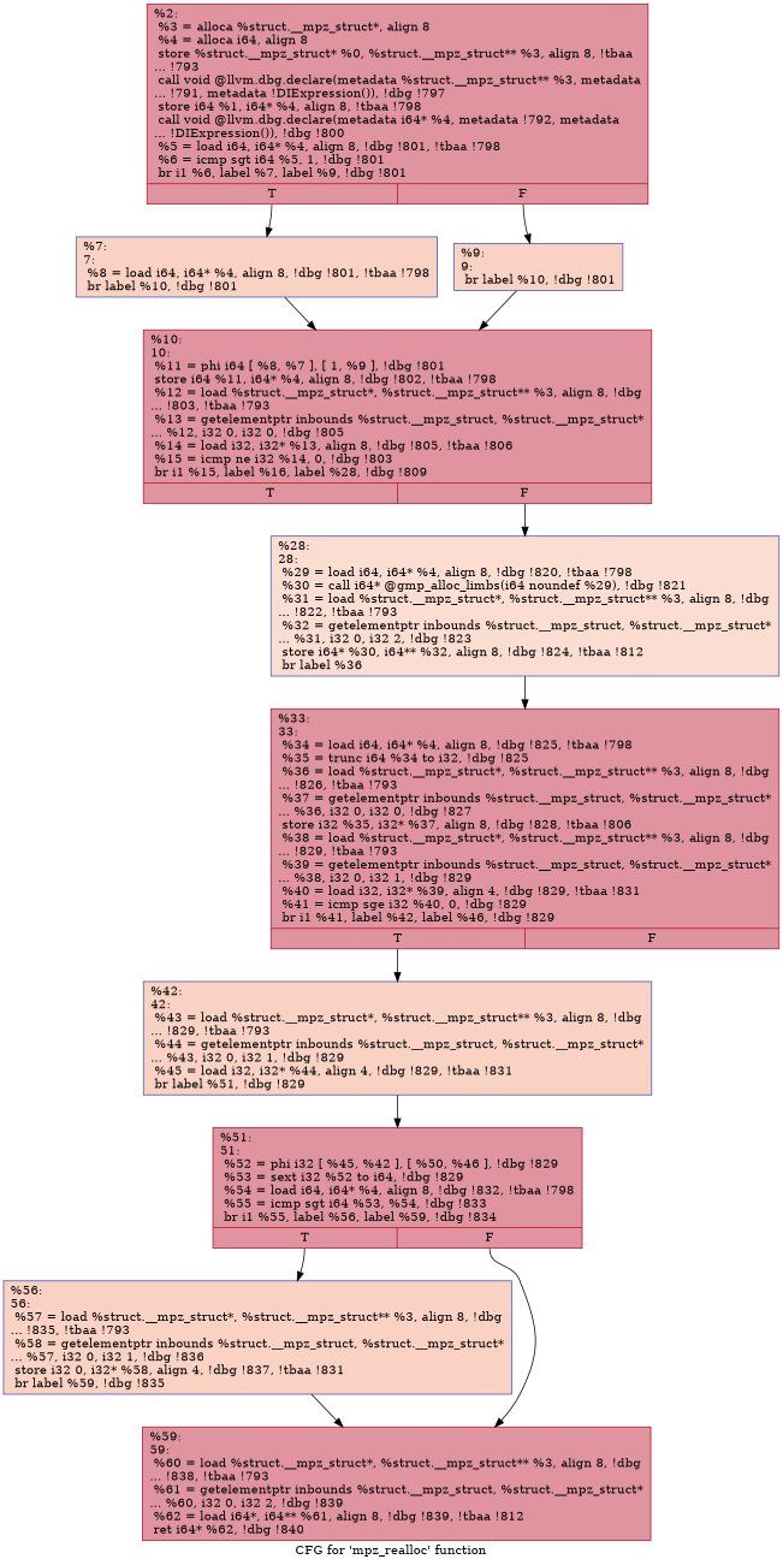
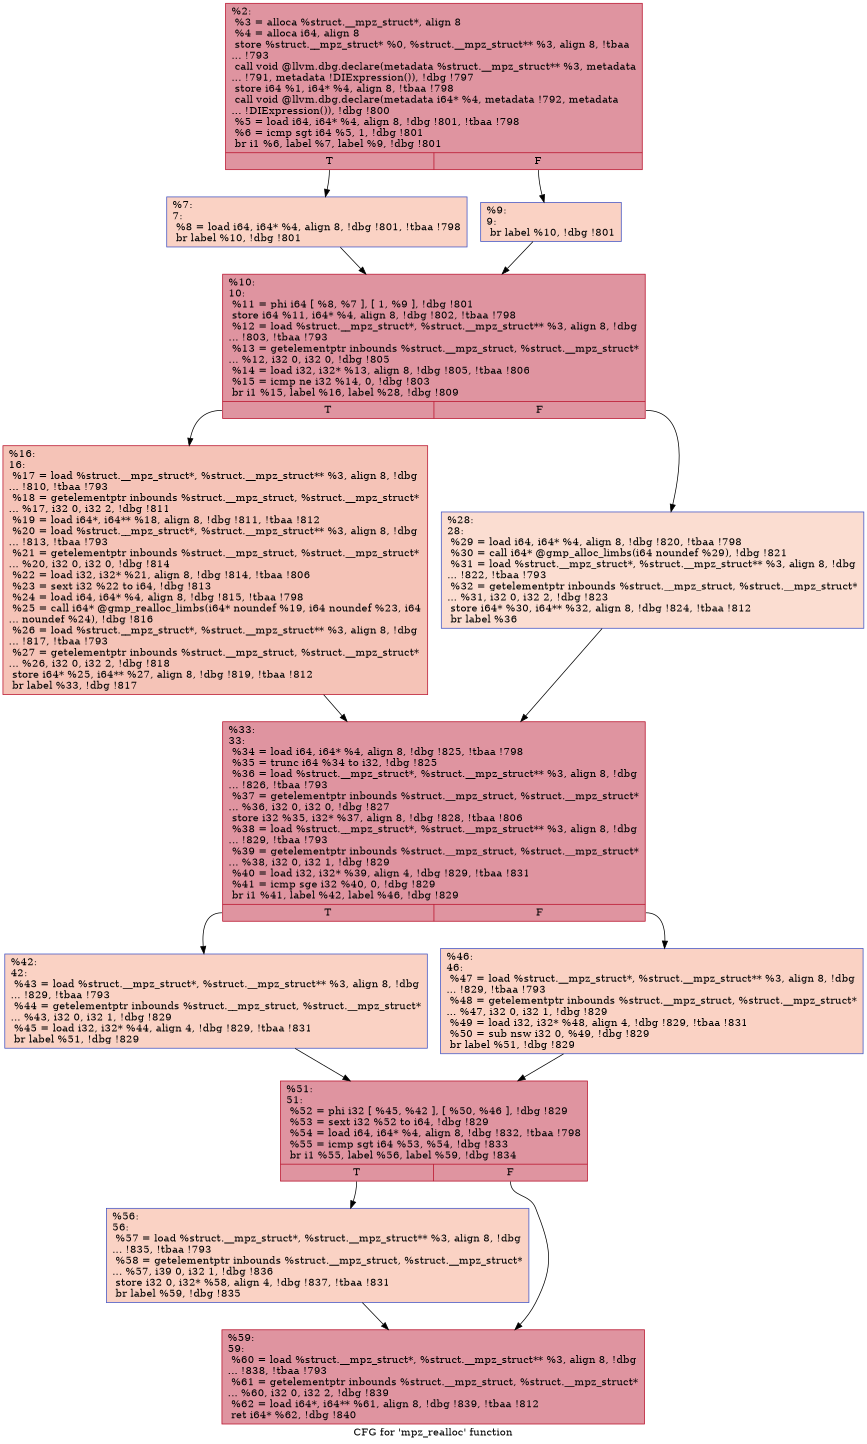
  digraph {
    label="CFG for 'mpz_realloc' function"
    node [color="#b70d28ff" fillcolor="#b70d2870" shape=record style=filled]
    n1 [label="{%2:\l  %3 = alloca %struct.__mpz_struct*, align 8\l  %4 = alloca i64, align 8\l  store %struct.__mpz_struct* %0, %struct.__mpz_struct** %3, align 8, !tbaa\l... !793\l  call void @llvm.dbg.declare(metadata %struct.__mpz_struct** %3, metadata\l... !791, metadata !DIExpression()), !dbg !797\l  store i64 %1, i64* %4, align 8, !tbaa !798\l  call void @llvm.dbg.declare(metadata i64* %4, metadata !792, metadata\l... !DIExpression()), !dbg !800\l  %5 = load i64, i64* %4, align 8, !dbg !801, !tbaa !798\l  %6 = icmp sgt i64 %5, 1, !dbg !801\l  br i1 %6, label %7, label %9, !dbg !801\l|{<s0>T|<s1>F}}"]
    n2 [color="#3d50c3ff" fillcolor="#f4987a70" label="{%7:\l7:                                                \l  %8 = load i64, i64* %4, align 8, !dbg !801, !tbaa !798\l  br label %10, !dbg !801\l}"]
    n3 [color="#3d50c3ff" fillcolor="#f4987a70" label="{%9:\l9:                                                \l  br label %10, !dbg !801\l}"]
    n4 [label="{%10:\l10:                                               \l  %11 = phi i64 [ %8, %7 ], [ 1, %9 ], !dbg !801\l  store i64 %11, i64* %4, align 8, !dbg !802, !tbaa !798\l  %12 = load %struct.__mpz_struct*, %struct.__mpz_struct** %3, align 8, !dbg\l... !803, !tbaa !793\l  %13 = getelementptr inbounds %struct.__mpz_struct, %struct.__mpz_struct*\l... %12, i32 0, i32 0, !dbg !805\l  %14 = load i32, i32* %13, align 8, !dbg !805, !tbaa !806\l  %15 = icmp ne i32 %14, 0, !dbg !803\l  br i1 %15, label %16, label %28, !dbg !809\l|{<s0>T|<s1>F}}"]
+   n5 [fillcolor="#e8765c70" label="{%16:\l16:                                               \l  %17 = load %struct.__mpz_struct*, %struct.__mpz_struct** %3, align 8, !dbg\l... !810, !tbaa !793\l  %18 = getelementptr inbounds %struct.__mpz_struct, %struct.__mpz_struct*\l... %17, i32 0, i32 2, !dbg !811\l  %19 = load i64*, i64** %18, align 8, !dbg !811, !tbaa !812\l  %20 = load %struct.__mpz_struct*, %struct.__mpz_struct** %3, align 8, !dbg\l... !813, !tbaa !793\l  %21 = getelementptr inbounds %struct.__mpz_struct, %struct.__mpz_struct*\l... %20, i32 0, i32 0, !dbg !814\l  %22 = load i32, i32* %21, align 8, !dbg !814, !tbaa !806\l  %23 = sext i32 %22 to i64, !dbg !813\l  %24 = load i64, i64* %4, align 8, !dbg !815, !tbaa !798\l  %25 = call i64* @gmp_realloc_limbs(i64* noundef %19, i64 noundef %23, i64\l... noundef %24), !dbg !816\l  %26 = load %struct.__mpz_struct*, %struct.__mpz_struct** %3, align 8, !dbg\l... !817, !tbaa !793\l  %27 = getelementptr inbounds %struct.__mpz_struct, %struct.__mpz_struct*\l... %26, i32 0, i32 2, !dbg !818\l  store i64* %25, i64** %27, align 8, !dbg !819, !tbaa !812\l  br label %33, !dbg !817\l}"]
    n6 [color="#3d50c3ff" fillcolor="#f7b39670" label="{%28:\l28:                                               \l  %29 = load i64, i64* %4, align 8, !dbg !820, !tbaa !798\l  %30 = call i64* @gmp_alloc_limbs(i64 noundef %29), !dbg !821\l  %31 = load %struct.__mpz_struct*, %struct.__mpz_struct** %3, align 8, !dbg\l... !822, !tbaa !793\l  %32 = getelementptr inbounds %struct.__mpz_struct, %struct.__mpz_struct*\l... %31, i32 0, i32 2, !dbg !823\l  store i64* %30, i64** %32, align 8, !dbg !824, !tbaa !812\l  br label %36\l}"]
    n7 [label="{%33:\l33:                                               \l  %34 = load i64, i64* %4, align 8, !dbg !825, !tbaa !798\l  %35 = trunc i64 %34 to i32, !dbg !825\l  %36 = load %struct.__mpz_struct*, %struct.__mpz_struct** %3, align 8, !dbg\l... !826, !tbaa !793\l  %37 = getelementptr inbounds %struct.__mpz_struct, %struct.__mpz_struct*\l... %36, i32 0, i32 0, !dbg !827\l  store i32 %35, i32* %37, align 8, !dbg !828, !tbaa !806\l  %38 = load %struct.__mpz_struct*, %struct.__mpz_struct** %3, align 8, !dbg\l... !829, !tbaa !793\l  %39 = getelementptr inbounds %struct.__mpz_struct, %struct.__mpz_struct*\l... %38, i32 0, i32 1, !dbg !829\l  %40 = load i32, i32* %39, align 4, !dbg !829, !tbaa !831\l  %41 = icmp sge i32 %40, 0, !dbg !829\l  br i1 %41, label %42, label %46, !dbg !829\l|{<s0>T|<s1>F}}"]
    n8 [color="#3d50c3ff" fillcolor="#f4987a70" label="{%42:\l42:                                               \l  %43 = load %struct.__mpz_struct*, %struct.__mpz_struct** %3, align 8, !dbg\l... !829, !tbaa !793\l  %44 = getelementptr inbounds %struct.__mpz_struct, %struct.__mpz_struct*\l... %43, i32 0, i32 1, !dbg !829\l  %45 = load i32, i32* %44, align 4, !dbg !829, !tbaa !831\l  br label %51, !dbg !829\l}"]
+   n9 [color="#3d50c3ff" fillcolor="#f4987a70" label="{%46:\l46:                                               \l  %47 = load %struct.__mpz_struct*, %struct.__mpz_struct** %3, align 8, !dbg\l... !829, !tbaa !793\l  %48 = getelementptr inbounds %struct.__mpz_struct, %struct.__mpz_struct*\l... %47, i32 0, i32 1, !dbg !829\l  %49 = load i32, i32* %48, align 4, !dbg !829, !tbaa !831\l  %50 = sub nsw i32 0, %49, !dbg !829\l  br label %51, !dbg !829\l}"]
    n10 [label="{%51:\l51:                                               \l  %52 = phi i32 [ %45, %42 ], [ %50, %46 ], !dbg !829\l  %53 = sext i32 %52 to i64, !dbg !829\l  %54 = load i64, i64* %4, align 8, !dbg !832, !tbaa !798\l  %55 = icmp sgt i64 %53, %54, !dbg !833\l  br i1 %55, label %56, label %59, !dbg !834\l|{<s0>T|<s1>F}}"]
-   n11 [color="#3d50c3ff" fillcolor="#f4987a70" label="{%56:\l56:                                               \l  %57 = load %struct.__mpz_struct*, %struct.__mpz_struct** %3, align 8, !dbg\l... !835, !tbaa !793\l  %58 = getelementptr inbounds %struct.__mpz_struct, %struct.__mpz_struct*\l... %57, i32 0, i32 1, !dbg !836\l  store i32 0, i32* %58, align 4, !dbg !837, !tbaa !831\l  br label %59, !dbg !835\l}"]
+   n11 [color="#3d50c3ff" fillcolor="#f4987a70" label="{%56:\l56:                                               \l  %57 = load %struct.__mpz_struct*, %struct.__mpz_struct** %3, align 8, !dbg\l... !835, !tbaa !793\l  %58 = getelementptr inbounds %struct.__mpz_struct, %struct.__mpz_struct*\l... %57, i39 0, i32 1, !dbg !836\l  store i32 0, i32* %58, align 4, !dbg !837, !tbaa !831\l  br label %59, !dbg !835\l}"]
    n12 [label="{%59:\l59:                                               \l  %60 = load %struct.__mpz_struct*, %struct.__mpz_struct** %3, align 8, !dbg\l... !838, !tbaa !793\l  %61 = getelementptr inbounds %struct.__mpz_struct, %struct.__mpz_struct*\l... %60, i32 0, i32 2, !dbg !839\l  %62 = load i64*, i64** %61, align 8, !dbg !839, !tbaa !812\l  ret i64* %62, !dbg !840\l}"]
    n1 -> n2 [tailport=s0]
    n1 -> n3 [tailport=s1]
    n2 -> n4
    n3 -> n4
+   n4 -> n5 [tailport=s0]
    n4 -> n6 [tailport=s1]
+   n5 -> n7
    n6 -> n7
    n7 -> n8 [tailport=s0]
+   n7 -> n9 [tailport=s1]
    n8 -> n10
+   n9 -> n10
    n10 -> n11 [tailport=s0]
    n10 -> n12 [tailport=s1]
    n11 -> n12
  }
